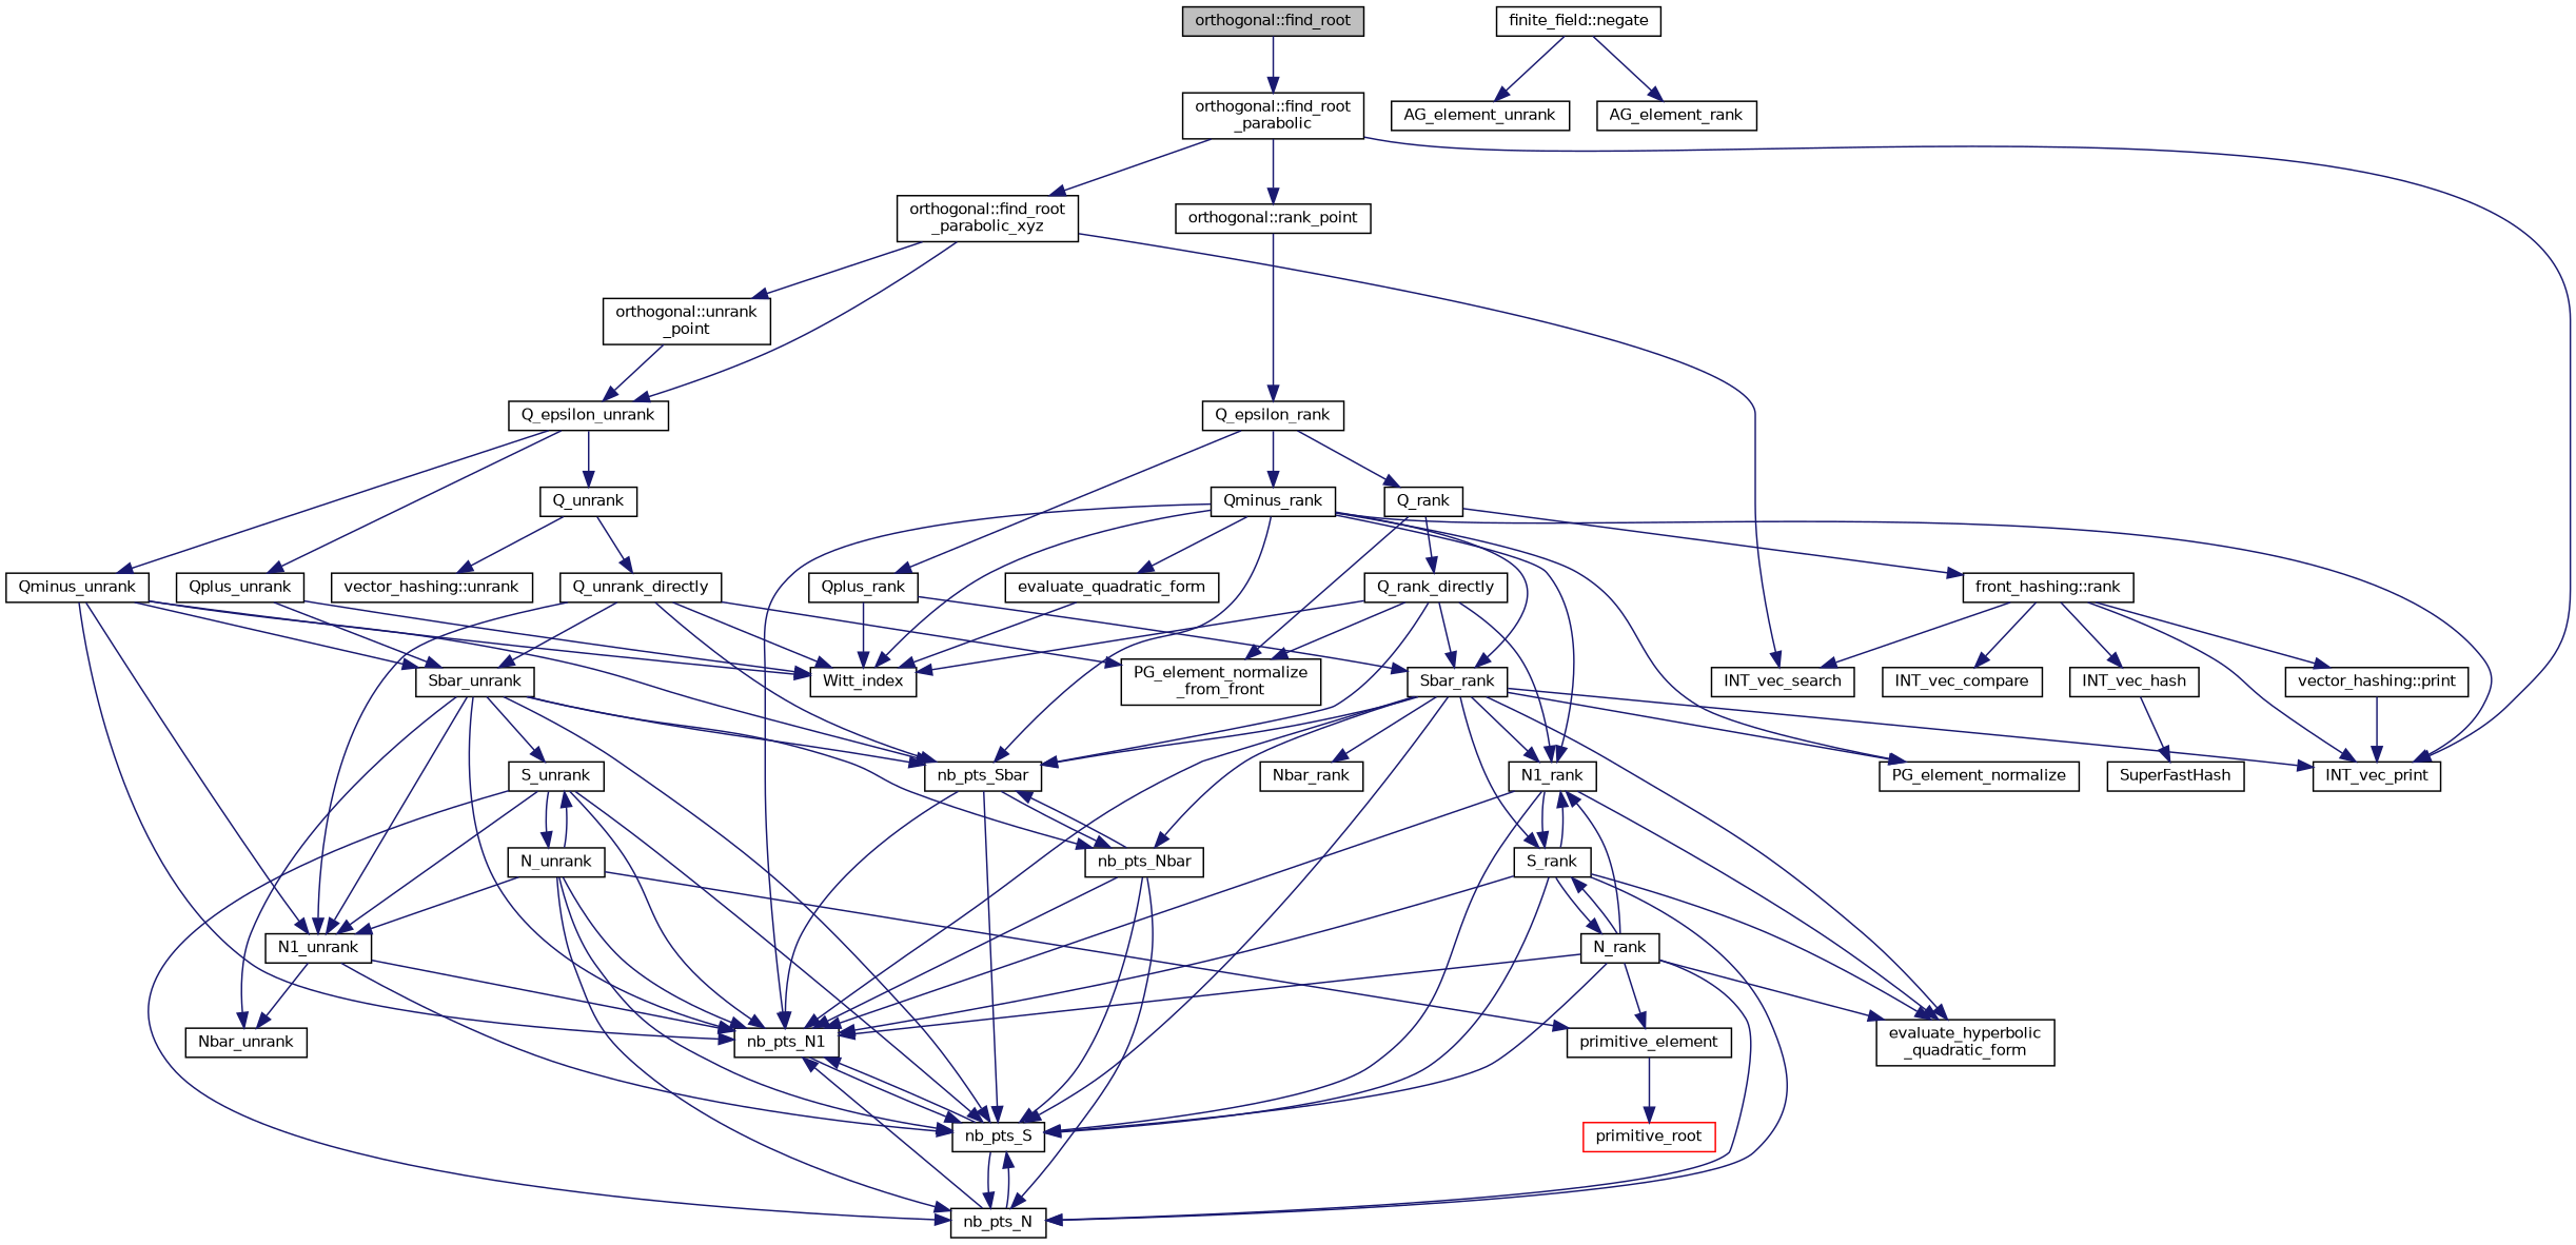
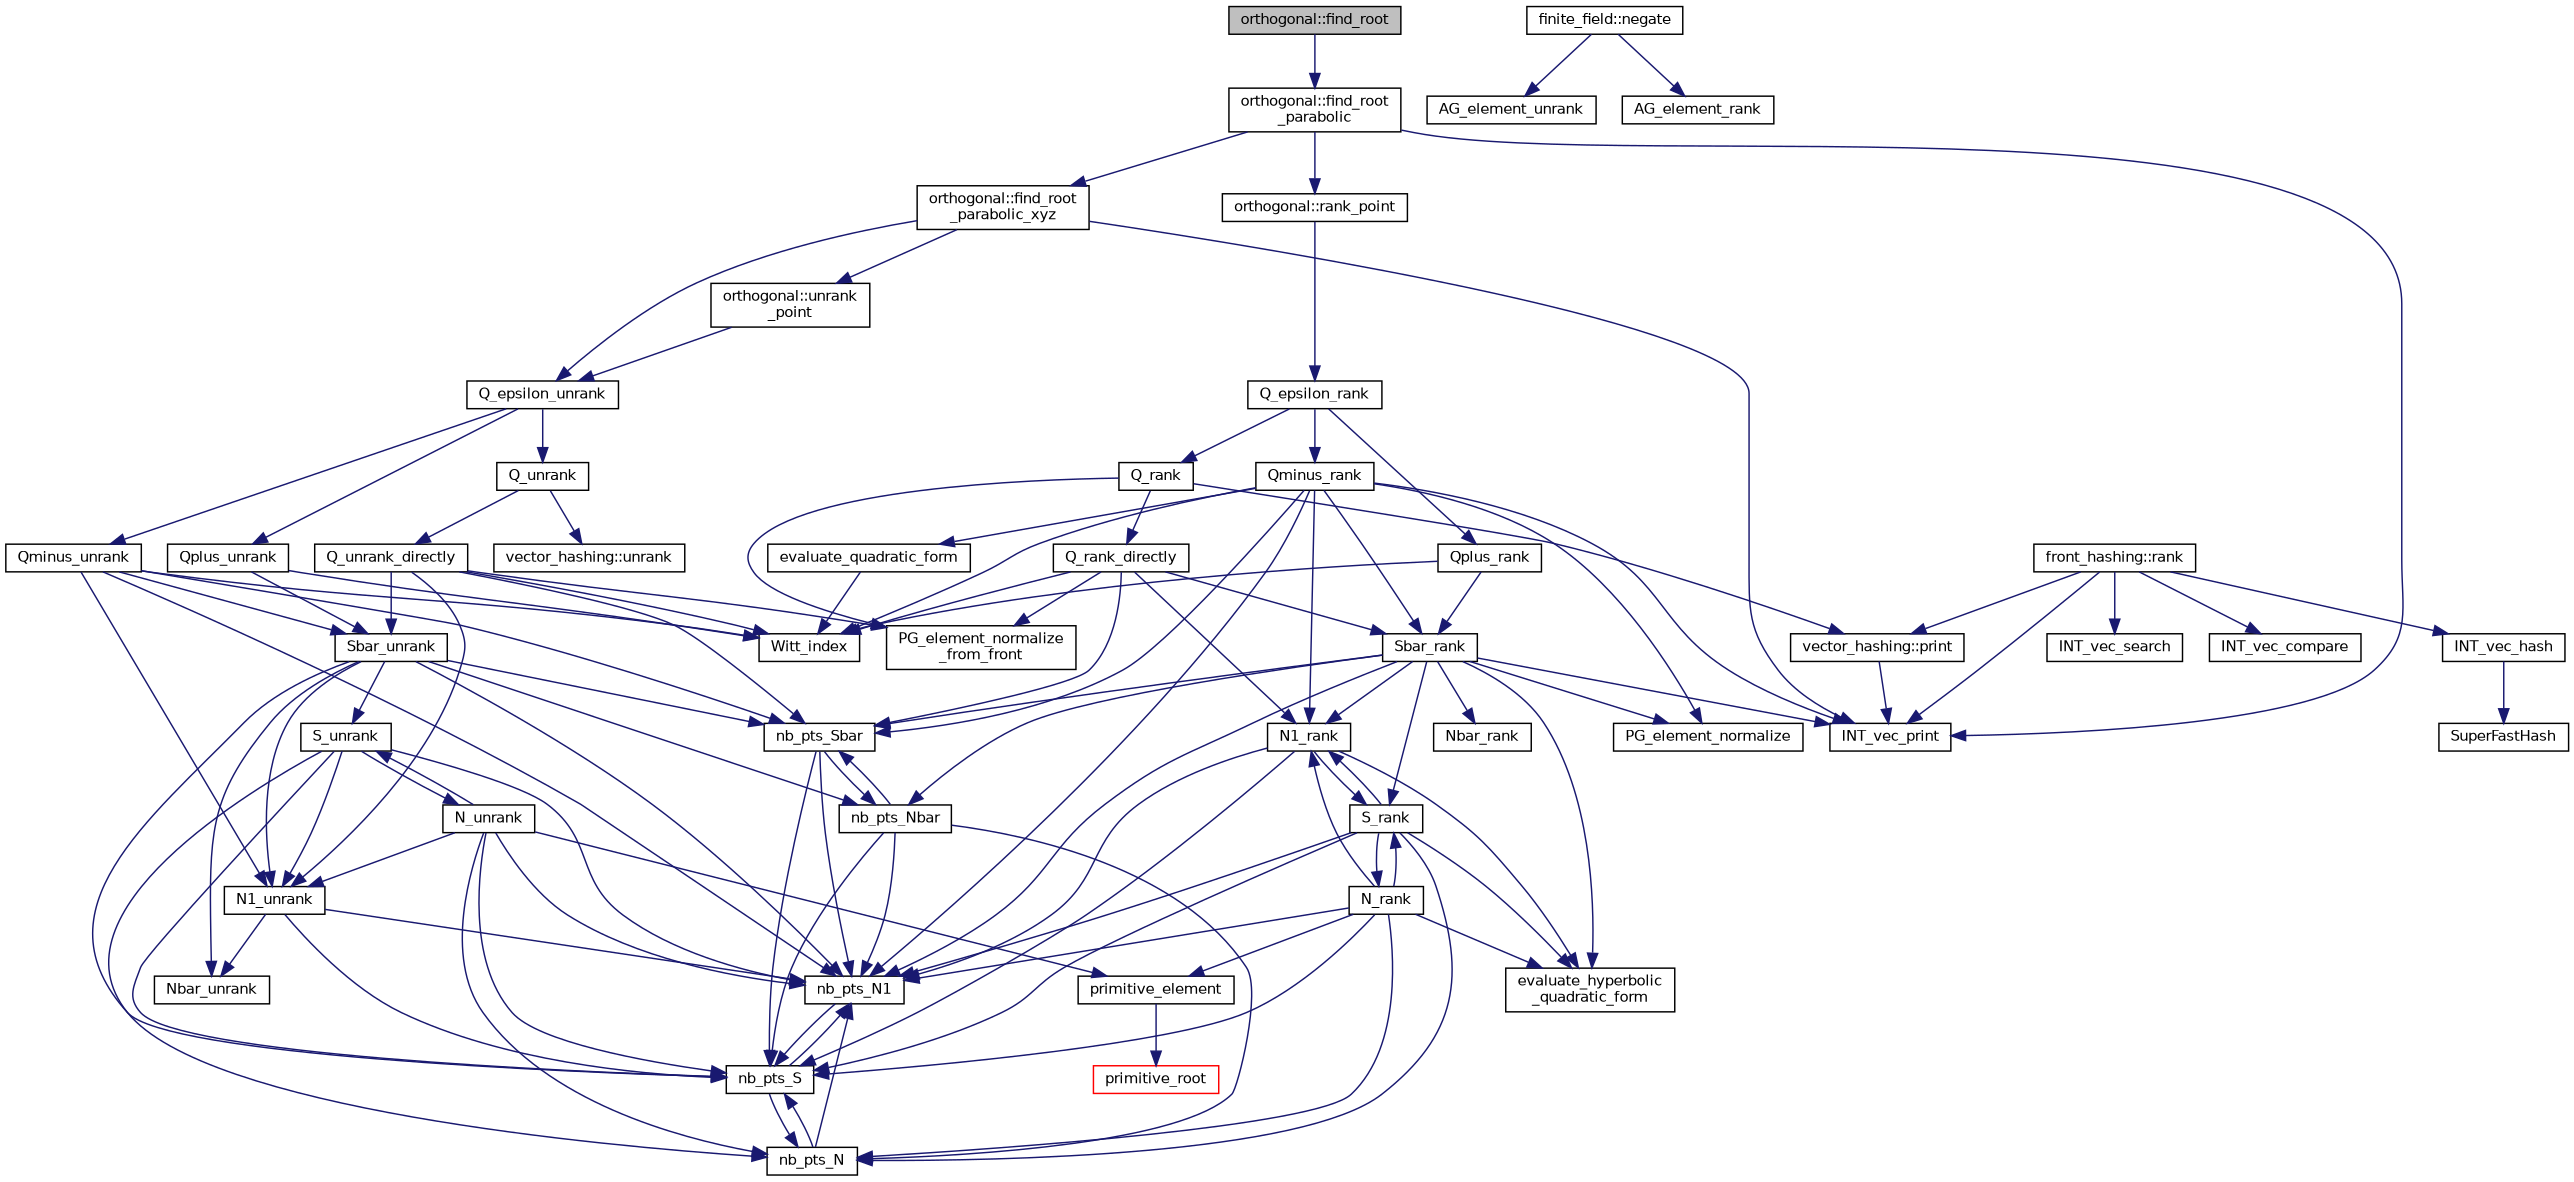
  digraph {
    rankdir=TB
    node [color=black fillcolor=white fontname=Helvetica fontsize=10 shape=record style=filled]
    edge [color=midnightblue fontname=Helvetica fontsize=10 labelfontname=Helvetica labelfontsize=10 style=solid]
    n1 [fillcolor=grey75 fontcolor=black height=0.2 label="orthogonal::find_root" width=0.4]
    n2 [height=0.2 label="orthogonal::find_root\l_parabolic" width=0.4]
    n3 [height=0.2 label="orthogonal::find_root\l_parabolic_xyz" width=0.4]
    n4 [height=0.2 label=INT_vec_print width=0.4]
    n5 [height=0.2 label="orthogonal::rank_point" width=0.4]
    n6 [height=0.2 label="orthogonal::unrank\l_point" width=0.4]
    n7 [height=0.2 label=Q_epsilon_unrank width=0.4]
    n8 [height=0.2 label=Q_epsilon_rank width=0.4]
    n9 [height=0.2 label="finite_field::negate" width=0.4]
    n10 [height=0.2 label=AG_element_unrank width=0.4]
    n11 [height=0.2 label=AG_element_rank width=0.4]
    n12 [height=0.2 label=Q_unrank width=0.4]
    n13 [height=0.2 label=Qplus_unrank width=0.4]
    n14 [height=0.2 label=Qminus_unrank width=0.4]
    n15 [height=0.2 label="vector_hashing::unrank" width=0.4]
    n16 [height=0.2 label=Q_unrank_directly width=0.4]
    n17 [height=0.2 label=Witt_index width=0.4]
    n18 [height=0.2 label=Sbar_unrank width=0.4]
    n19 [height=0.2 label=nb_pts_Sbar width=0.4]
    n20 [height=0.2 label=N1_unrank width=0.4]
    n21 [height=0.2 label=nb_pts_N1 width=0.4]
    n22 [height=0.2 label="PG_element_normalize\l_from_front" width=0.4]
    n23 [height=0.2 label=nb_pts_S width=0.4]
    n24 [height=0.2 label=nb_pts_Nbar width=0.4]
    n25 [height=0.2 label=S_unrank width=0.4]
    n26 [height=0.2 label=Nbar_unrank width=0.4]
    n27 [height=0.2 label=nb_pts_N width=0.4]
    n28 [height=0.2 label=N_unrank width=0.4]
    n29 [height=0.2 label=primitive_element width=0.4]
    n30 [color=red height=0.2 label=primitive_root width=0.4]
    n31 [height=0.2 label=Q_rank width=0.4]
    n32 [height=0.2 label=Qplus_rank width=0.4]
    n33 [height=0.2 label=Qminus_rank width=0.4]
    n34 [height=0.2 label="front_hashing::rank" width=0.4]
    n35 [height=0.2 label=Q_rank_directly width=0.4]
    n36 [height=0.2 label=Sbar_rank width=0.4]
    n37 [height=0.2 label=N1_rank width=0.4]
    n38 [height=0.2 label=PG_element_normalize width=0.4]
    n39 [height=0.2 label=evaluate_quadratic_form width=0.4]
    n40 [height=0.2 label=INT_vec_hash width=0.4]
    n41 [height=0.2 label=INT_vec_search width=0.4]
    n42 [height=0.2 label=INT_vec_compare width=0.4]
    n43 [height=0.2 label="vector_hashing::print" width=0.4]
    n44 [height=0.2 label=SuperFastHash width=0.4]
    n45 [height=0.2 label=S_rank width=0.4]
    n46 [height=0.2 label="evaluate_hyperbolic\l_quadratic_form" width=0.4]
    n47 [height=0.2 label=Nbar_rank width=0.4]
    n48 [height=0.2 label=N_rank width=0.4]
    n1 -> n2
    n2 -> n3
    n2 -> n4
    n2 -> n5
-   n3 -> n41
+   n3 -> n4
    n3 -> n6
    n3 -> n7
    n5 -> n8
    n6 -> n7
    n7 -> n12
    n7 -> n13
    n7 -> n14
    n8 -> n31
    n8 -> n32
    n8 -> n33
    n9 -> n10
    n9 -> n11
    n12 -> n15
    n12 -> n16
    n13 -> n17
    n13 -> n18
    n14 -> n17
    n14 -> n18
    n14 -> n19
    n14 -> n20
    n14 -> n21
    n16 -> n17
    n16 -> n18
    n16 -> n19
    n16 -> n20
    n16 -> n22
    n18 -> n19
    n18 -> n20
    n18 -> n21
    n18 -> n23
    n18 -> n24
    n18 -> n25
    n18 -> n26
    n19 -> n21
    n19 -> n23
    n19 -> n24
    n20 -> n21
    n20 -> n23
    n20 -> n26
    n21 -> n23
    n23 -> n21
    n23 -> n27
    n24 -> n19
    n24 -> n21
    n24 -> n23
    n24 -> n27
    n25 -> n20
    n25 -> n21
    n25 -> n23
    n25 -> n27
    n25 -> n28
    n27 -> n21
    n27 -> n23
    n28 -> n20
    n28 -> n21
    n28 -> n23
    n28 -> n25
    n28 -> n27
    n28 -> n29
    n29 -> n30
    n31 -> n22
-   n31 -> n34
+   n31 -> n43
    n31 -> n35
    n32 -> n17
    n32 -> n36
    n33 -> n4
    n33 -> n17
    n33 -> n19
    n33 -> n21
    n33 -> n36
    n33 -> n37
    n33 -> n38
    n33 -> n39
    n34 -> n4
    n34 -> n40
    n34 -> n41
    n34 -> n42
    n34 -> n43
    n35 -> n17
    n35 -> n19
    n35 -> n22
    n35 -> n36
    n35 -> n37
    n36 -> n4
    n36 -> n19
    n36 -> n21
-   n36 -> n23
    n36 -> n24
    n36 -> n37
    n36 -> n38
    n36 -> n45
    n36 -> n46
    n36 -> n47
    n37 -> n21
    n37 -> n23
    n37 -> n45
    n37 -> n46
    n39 -> n17
    n40 -> n44
    n43 -> n4
    n45 -> n21
    n45 -> n23
    n45 -> n27
    n45 -> n37
    n45 -> n46
    n45 -> n48
    n48 -> n21
    n48 -> n23
    n48 -> n27
    n48 -> n29
    n48 -> n37
    n48 -> n45
    n48 -> n46
  }
